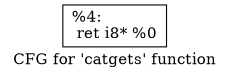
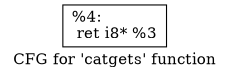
  digraph {
    label="CFG for 'catgets' function"
-   n1 [label="{%4:\l  ret i8* %0\l}" shape=record]
+   n1 [label="{%4:\l  ret i8* %3\l}" shape=record]
  }
